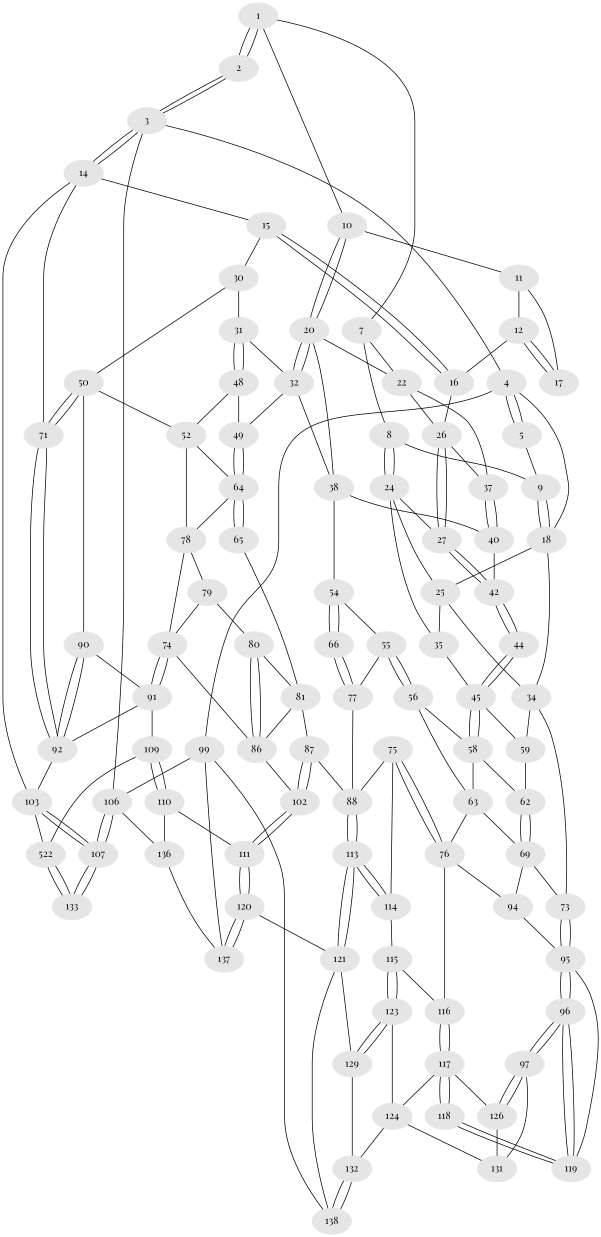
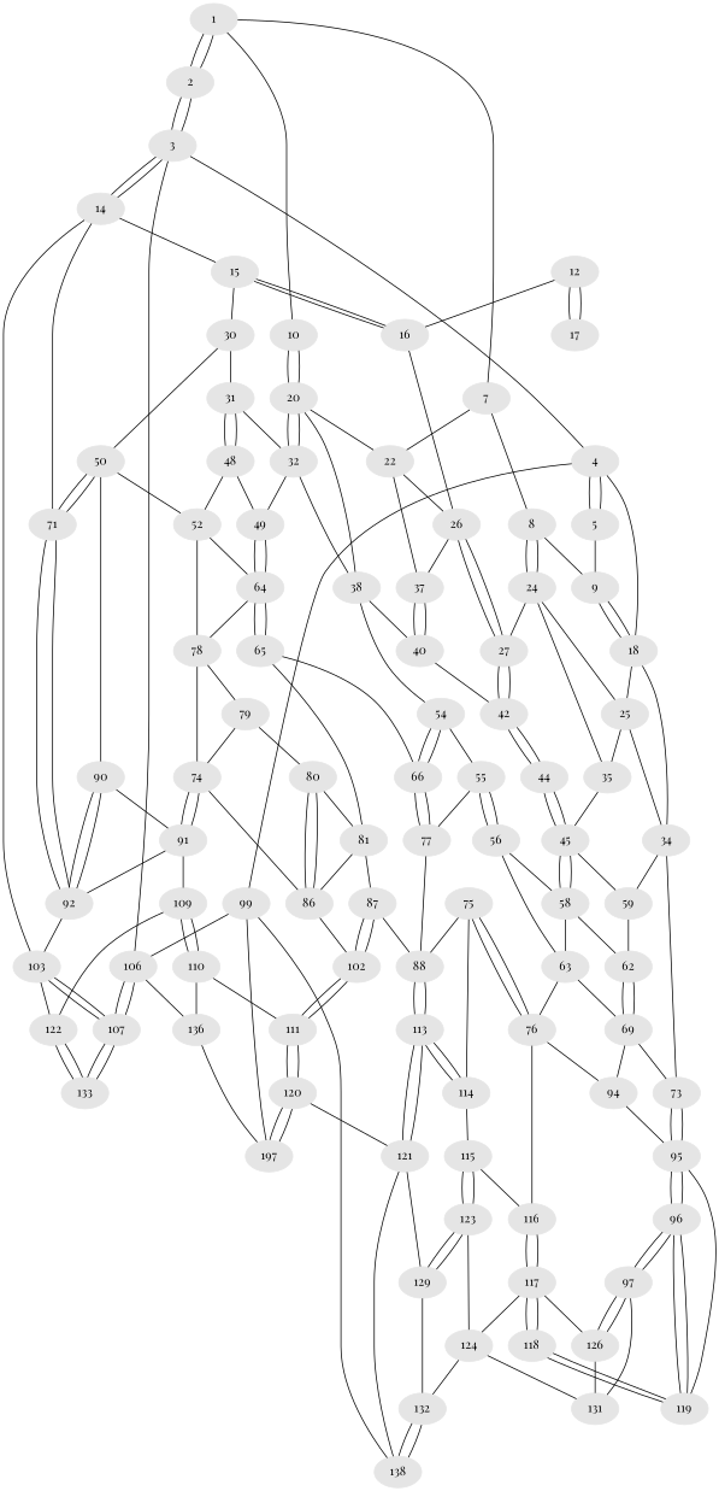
  graph {
    fontname="Playfair Display"
    node [color=gray90 fontname="Playfair Display" style=filled]
    edge [fontname="Playfair Display"]
    1 [super="+6"]
    2
    7
    10
    3
    8
    22 [super="+23"]
-   11 [super="+29"]
    20 [super="+21"]
    4
    14 [super="+70"]
    106
    5
    18 [super="+19"]
    99 [super="+139"]
    15
    71
    103 [super="+104"]
    107
    136 [super="+140"]
    9
    25 [super="+33"]
    34 [super="+60"]
-   137
+   137 [label=197]
    138
    24 [super="+28"]
    26
    37
    27
    35
    12 [super="+13"]
    17
    32 [super="+41"]
    38 [super="+39"]
    16
    30 [super="+36"]
    31
    50 [super="+51"]
    92 [super="+105"]
-   122 [label=522]
+   122
    59
    73
    49
    40 [super="+42"]
    54
    n46 [label=42]
    45 [super="+46"]
    44
    48
    52 [super="+53"]
    90
    64 [super="+67"]
    62
    95 [super="+112"]
    58 [super="+61"]
    55 [super="+74"]
    66
    63 [super="+68"]
    56 [super="+57"]
    78 [super="+83"]
    65
    91 [super="+108"]
    79
    n64 [label=74 super="+85"]
    77
    75 [super="+100"]
    76 [super="+93"]
    88 [super="+89"]
    114
    69 [super="+72"]
    94
    116
    81 [super="+82"]
    86 [super="+101"]
    87
    96
    119
    113
    115
    117 [super="+125"]
    80
    102
    109
    111
    121 [super="+128"]
    110 [super="+135"]
    97 [super="+98"]
    126 [super="+127"]
    131
    120
    133
    129
    123
    124 [super="+130"]
    118
    132
    1 -- 2
    1 -- 2
    1 -- 7
    1 -- 10
    2 -- 3
    2 -- 3
    7 -- 8
    7 -- 22
-   10 -- 11
    10 -- 20
    10 -- 20
    3 -- 4
    3 -- 14
    3 -- 14
    3 -- 106
    8 -- 9
    8 -- 24
    8 -- 24
    22 -- 26
    22 -- 37
-   11 -- 12
-   11 -- 17
    20 -- 22
    20 -- 32
    20 -- 32
    20 -- 38
    4 -- 5
    4 -- 5
    4 -- 18
    4 -- 99
    14 -- 15
    14 -- 71
    14 -- 103
    106 -- 107
    106 -- 107
    106 -- 136
    5 -- 9
    18 -- 25
    18 -- 34
    99 -- 106
    99 -- 137
    99 -- 138
    15 -- 16
    15 -- 16
    15 -- 30
    71 -- 92
    71 -- 92
    103 -- 107
    103 -- 107
    103 -- 122
    107 -- 133
    107 -- 133
    136 -- 137
    9 -- 18
    9 -- 18
    25 -- 34
    25 -- 35
    34 -- 59
    34 -- 73
    24 -- 25
    24 -- 27
    24 -- 35
    26 -- 37
    26 -- 27
    26 -- 27
    37 -- 40
    37 -- 40
    27 -- n46
    27 -- n46
    35 -- 45
    12 -- 17
    12 -- 17
    12 -- 16
    32 -- 38
    32 -- 49
    38 -- 40
    38 -- 54
    16 -- 26
    30 -- 31
    30 -- 50
    31 -- 32
    31 -- 48
    31 -- 48
    50 -- 71
    50 -- 71
    50 -- 52
    50 -- 90
    92 -- 103
    122 -- 133
    122 -- 133
    59 -- 62
    73 -- 95
    73 -- 95
    49 -- 64
    49 -- 64
    40 -- n46
    54 -- 55
    54 -- 66
    54 -- 66
    n46 -- 44
    n46 -- 44
    45 -- 59
    45 -- 58
    45 -- 58
    44 -- 45
    44 -- 45
    48 -- 49
    48 -- 52
    52 -- 64
    52 -- 78
    90 -- 92
    90 -- 92
    90 -- 91
    64 -- 78
    64 -- 65
    64 -- 65
    62 -- 69
    62 -- 69
    95 -- 96
    95 -- 96
    95 -- 119
    58 -- 62
    58 -- 63
    55 -- 56
    55 -- 56
    55 -- 77
    66 -- 77
    66 -- 77
    63 -- 76
    63 -- 69
    56 -- 58
    56 -- 63
    78 -- 79
    78 -- n64
+   65 -- 66
    65 -- 81
    91 -- 92
    91 -- 109
    79 -- n64
    79 -- 80
    n64 -- 91
    n64 -- 91
    n64 -- 86
    77 -- 88
    75 -- 76
    75 -- 76
    75 -- 88
    75 -- 114
    76 -- 94
    76 -- 116
    88 -- 113
    88 -- 113
    114 -- 115
    69 -- 73
    69 -- 94
    94 -- 95
    116 -- 117
    116 -- 117
    81 -- 86
    81 -- 87
    86 -- 102
    87 -- 88
    87 -- 102
    87 -- 102
    96 -- 119
    96 -- 119
    96 -- 97
    96 -- 97
    113 -- 114
    113 -- 114
    113 -- 121
    113 -- 121
    115 -- 116
    115 -- 123
    115 -- 123
    117 -- 126
    117 -- 124
    117 -- 118
    117 -- 118
    80 -- 81
    80 -- 86
    80 -- 86
    102 -- 111
    102 -- 111
    109 -- 122
    109 -- 110
    109 -- 110
    111 -- 120
    111 -- 120
    121 -- 138
    121 -- 129
    110 -- 136
    110 -- 111
    97 -- 126
    97 -- 126
    97 -- 131
    126 -- 131
    120 -- 137
    120 -- 137
    120 -- 121
    129 -- 132
    123 -- 129
    123 -- 129
    123 -- 124
    124 -- 131
    124 -- 132
    118 -- 119
    118 -- 119
    132 -- 138
    132 -- 138
  }
